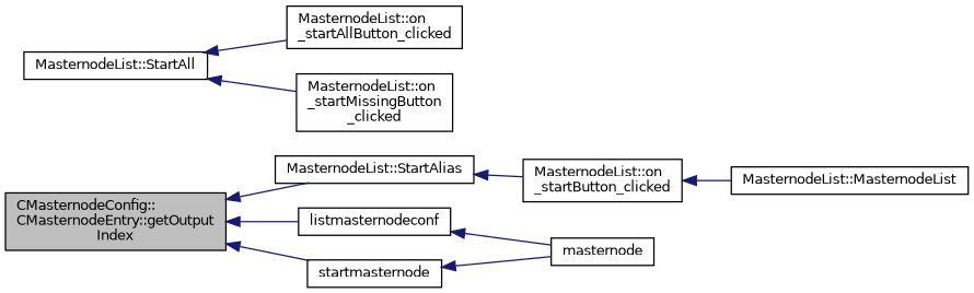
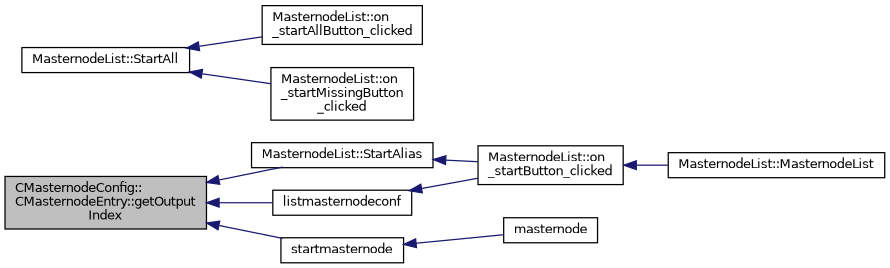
  digraph {
    rankdir=LR
    node [color=black fillcolor=white fontname=Helvetica fontsize=10 shape=record style=filled]
    edge [color=midnightblue dir=back fontname=Helvetica fontsize=10 labelfontname=Helvetica labelfontsize=10 style=solid]
    n1 [fillcolor=grey75 fontcolor=black height=0.2 label="CMasternodeConfig::\lCMasternodeEntry::getOutput\lIndex" width=0.4]
    n2 [height=0.2 label="MasternodeList::StartAlias" width=0.4]
    n3 [height=0.2 label=startmasternode width=0.4]
    n4 [height=0.2 label=listmasternodeconf width=0.4]
    n5 [height=0.2 label="MasternodeList::on\l_startButton_clicked" width=0.4]
    n6 [height=0.2 label="MasternodeList::StartAll" width=0.4]
    n7 [height=0.2 label="MasternodeList::on\l_startAllButton_clicked" width=0.4]
    n8 [height=0.2 label="MasternodeList::on\l_startMissingButton\l_clicked" width=0.4]
    n9 [height=0.2 label=masternode width=0.4]
    n10 [height=0.2 label="MasternodeList::MasternodeList" width=0.4]
    n1 -> n2
    n1 -> n3
    n1 -> n4
    n2 -> n5
    n3 -> n9
-   n4 -> n9
+   n4 -> n5
    n5 -> n10
    n6 -> n7
    n6 -> n8
  }
